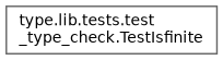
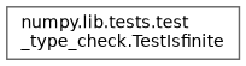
  digraph {
    rankdir=LR
-   n1 [color=grey40 fillcolor=white fontname=Helvetica fontsize=10 height=0.2 label="type.lib.tests.test\l_type_check.TestIsfinite" shape=box style=filled width=0.4]
+   n1 [color=grey40 fillcolor=white fontname=Helvetica fontsize=10 height=0.2 label="numpy.lib.tests.test\l_type_check.TestIsfinite" shape=box style=filled width=0.4]
  }
